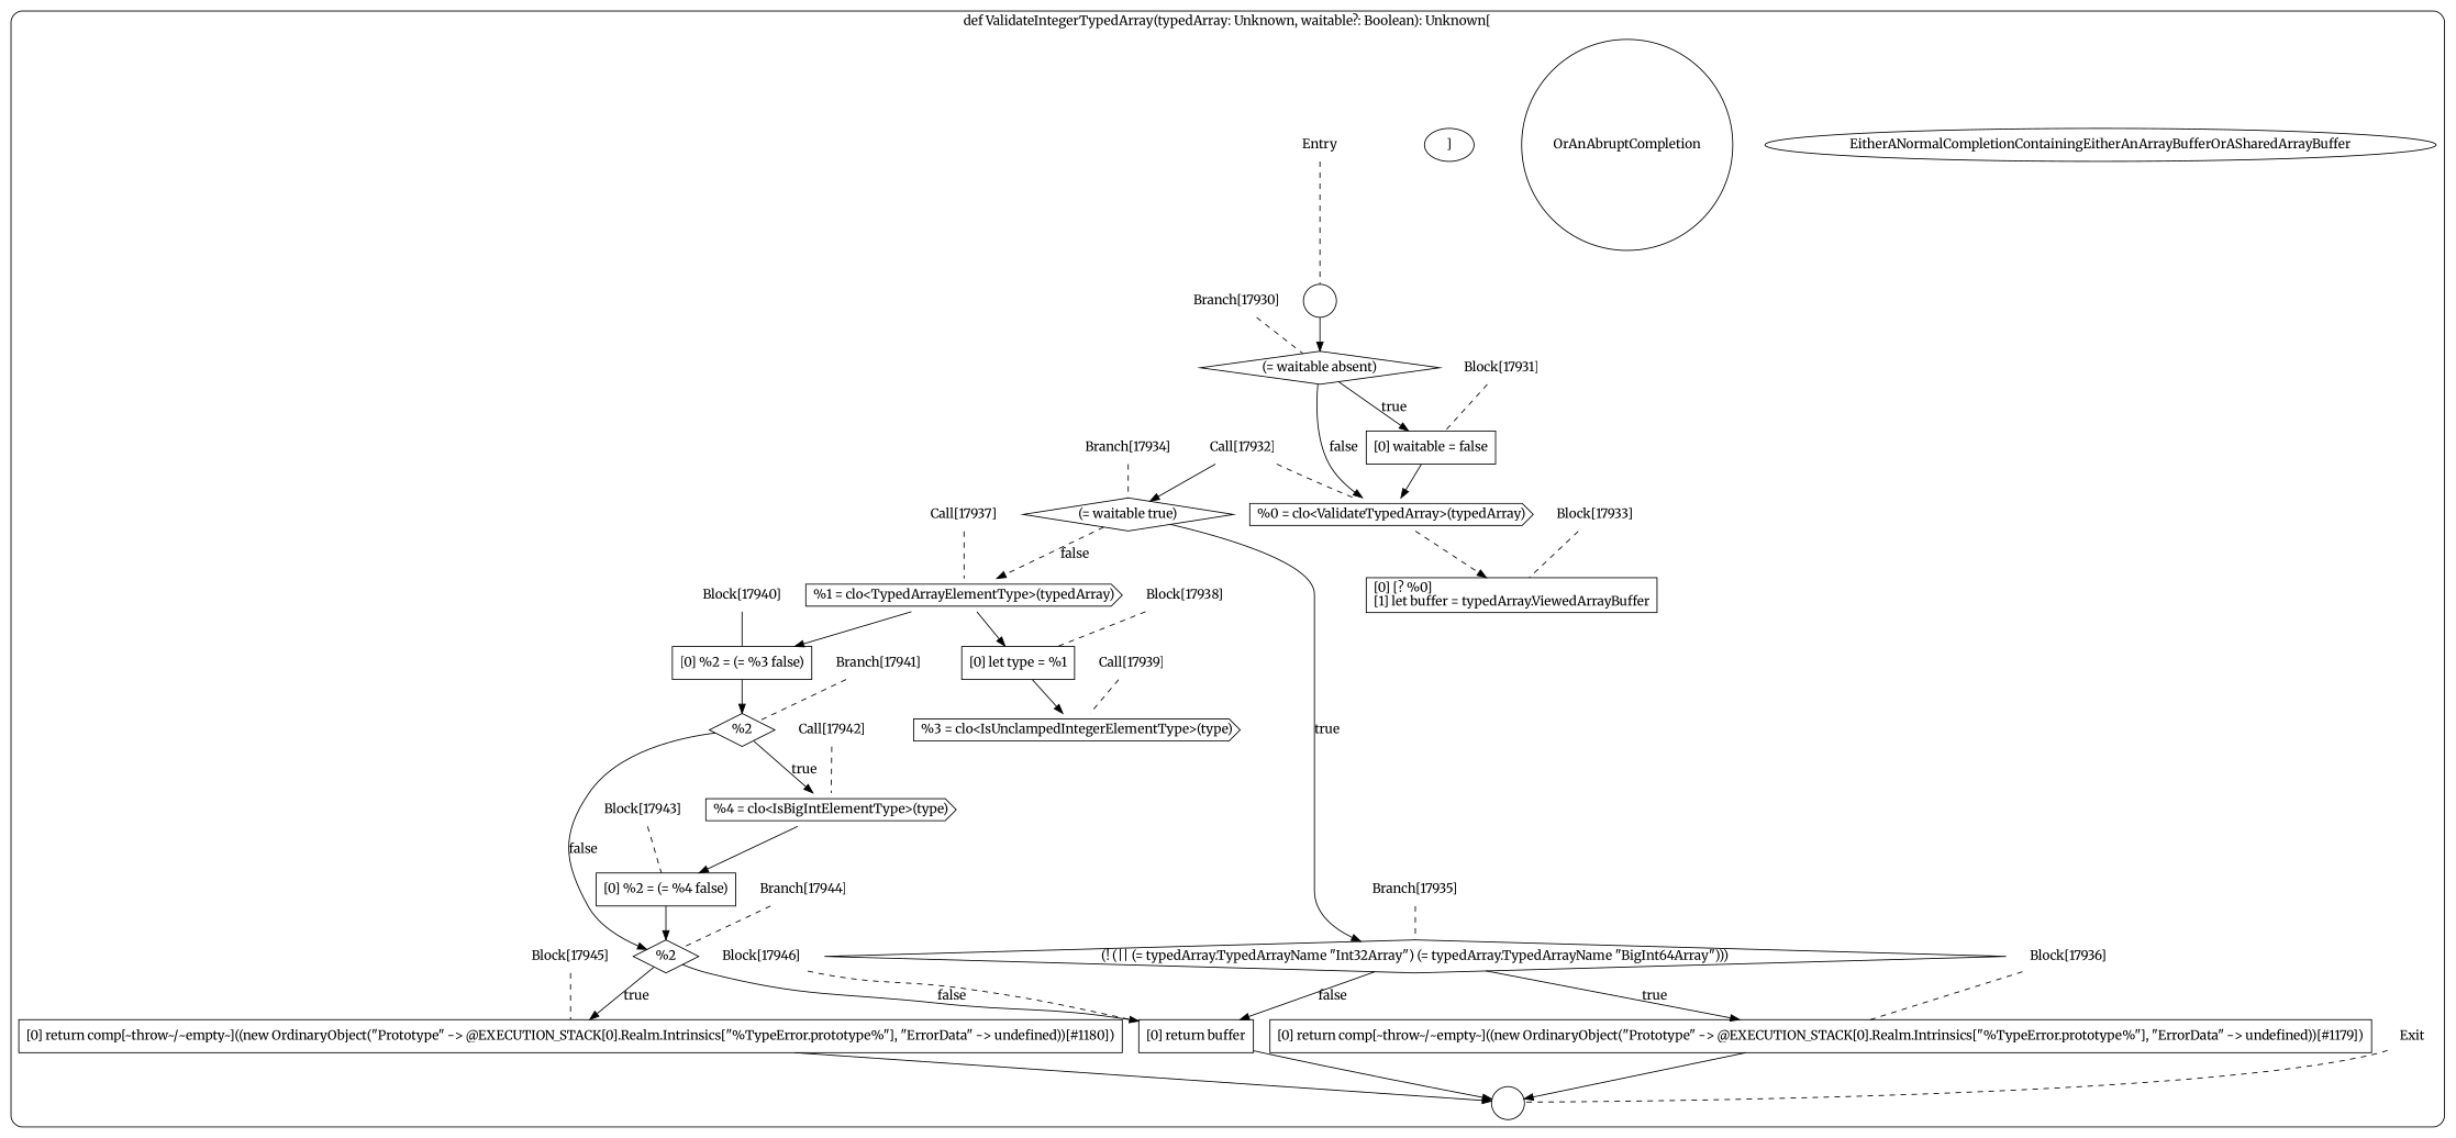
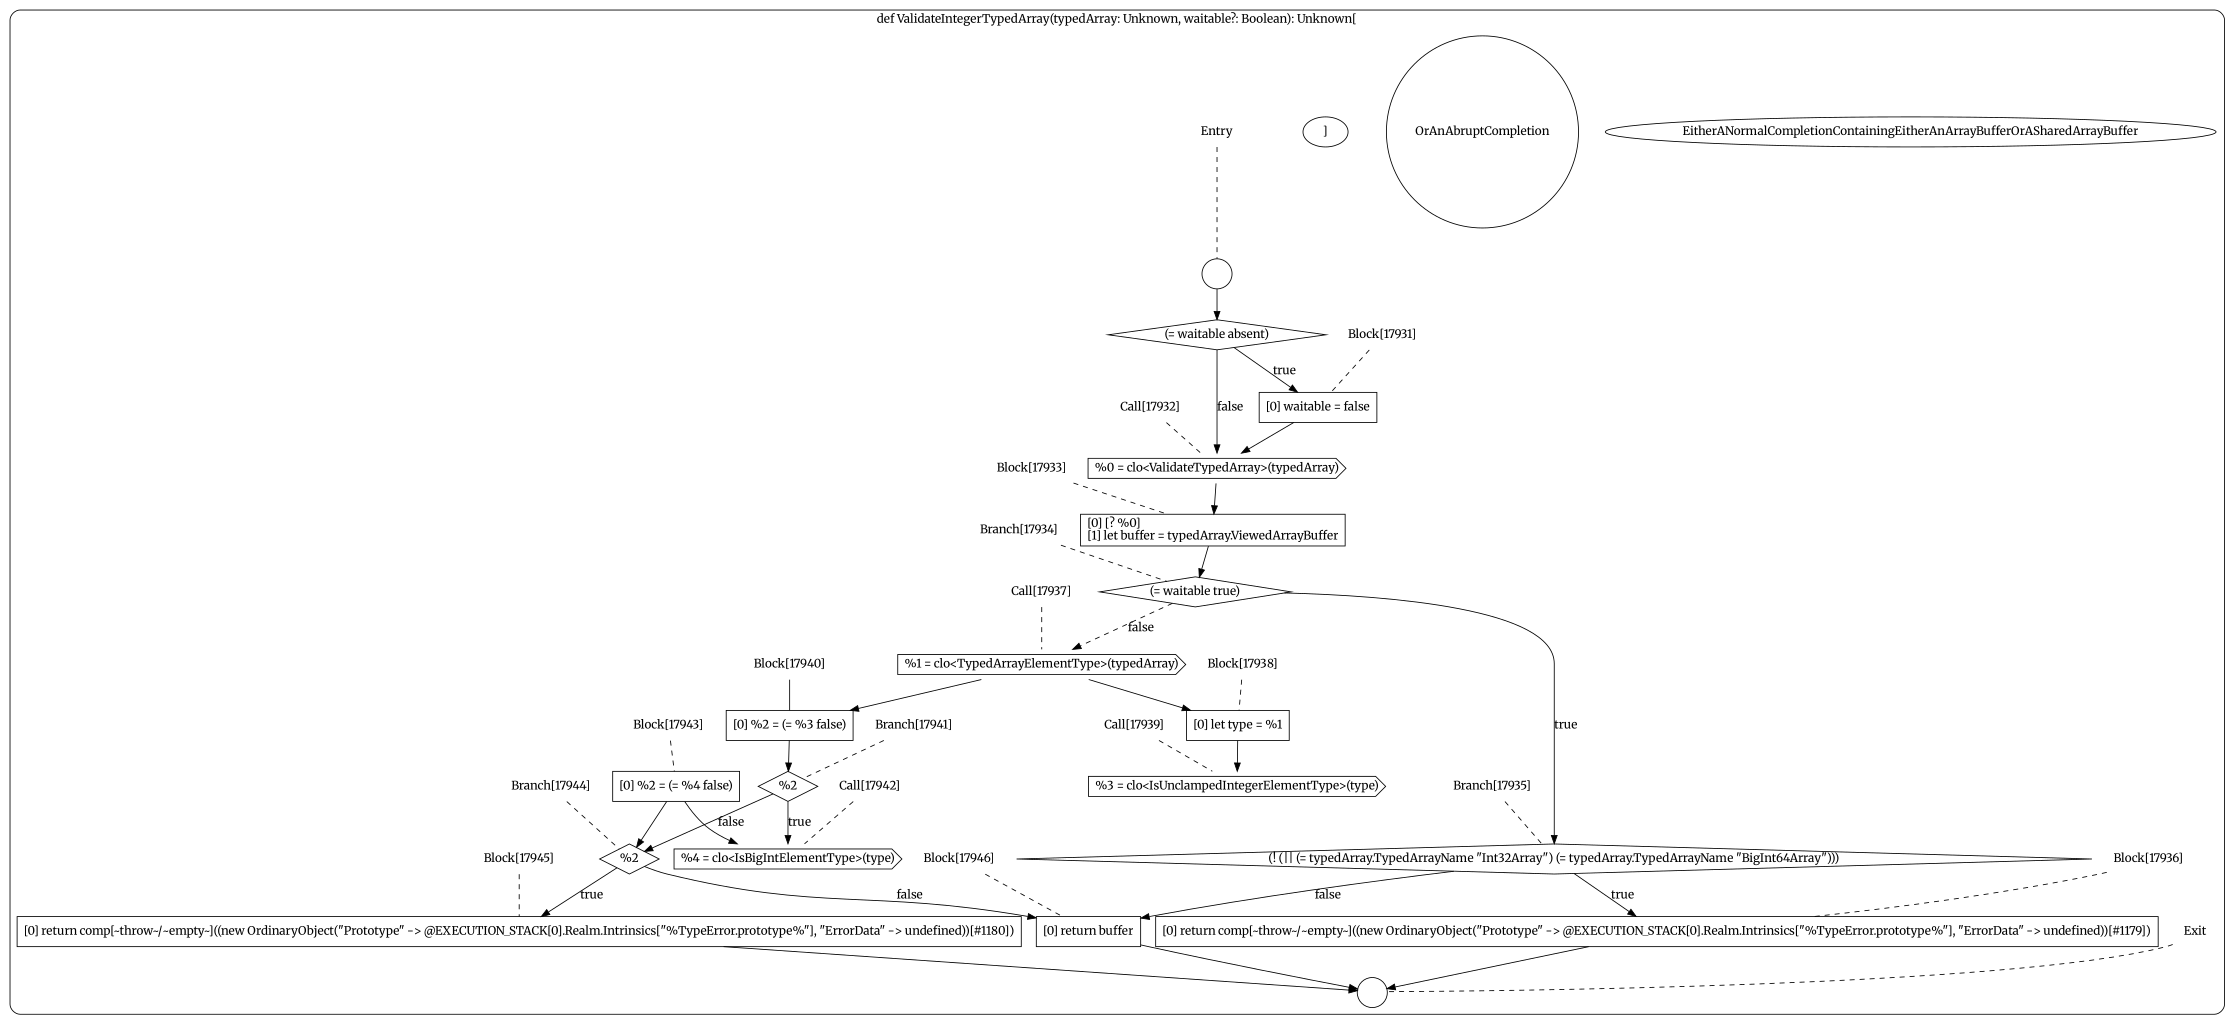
  digraph {
    fontname=Merriweather
    node [fontname=Merriweather shape=none]
    edge [color=black fontname=Merriweather]
    EitherANormalCompletionContainingEitherAnArrayBufferOrASharedArrayBuffer [shape=""]
    OrAnAbruptCompletion [shape=circle]
    "]" [shape=""]
    n4 [label=<<font color="black">Entry</font>>]
    n5 [color=black fillcolor=white label=" " shape=circle style=filled]
    n6 [color=black fillcolor=white label=<<font color="black">(= waitable absent)</font>> shape=diamond style=filled]
    n7 [color=black fillcolor=white label=<<font color="black">[0] waitable = false<BR ALIGN="LEFT"/></font>> shape=box style=filled]
    n8 [color=black fillcolor=white label=<<font color="black">%0 = clo&lt;ValidateTypedArray&gt;(typedArray)</font>> shape=cds style=filled]
    n9 [label=<<font color="black">Exit</font>>]
    n10 [color=black fillcolor=white label=" " shape=circle style=filled]
-   n11 [label=<<font color="black">Branch[17930]</font>>]
    n12 [color=black fillcolor=white label=<<font color="black">[0] [? %0]<BR ALIGN="LEFT"/>[1] let buffer = typedArray.ViewedArrayBuffer<BR ALIGN="LEFT"/></font>> shape=box style=filled]
    n13 [label=<<font color="black">Block[17931]</font>>]
    n14 [label=<<font color="black">Call[17932]</font>>]
    n15 [color=black fillcolor=white label=<<font color="black">(= waitable true)</font>> shape=diamond style=filled]
    n16 [label=<<font color="black">Block[17933]</font>>]
    n17 [color=black fillcolor=white label=<<font color="black">(! (|| (= typedArray.TypedArrayName &quot;Int32Array&quot;) (= typedArray.TypedArrayName &quot;BigInt64Array&quot;)))</font>> shape=diamond style=filled]
    n18 [color=black fillcolor=white label=<<font color="black">%1 = clo&lt;TypedArrayElementType&gt;(typedArray)</font>> shape=cds style=filled]
    n19 [label=<<font color="black">Branch[17934]</font>>]
    n20 [color=black fillcolor=white label=<<font color="black">[0] return comp[~throw~/~empty~]((new OrdinaryObject(&quot;Prototype&quot; -&gt; @EXECUTION_STACK[0].Realm.Intrinsics[&quot;%TypeError.prototype%&quot;], &quot;ErrorData&quot; -&gt; undefined))[#1179])<BR ALIGN="LEFT"/></font>> shape=box style=filled]
    n21 [color=black fillcolor=white label=<<font color="black">[0] return buffer<BR ALIGN="LEFT"/></font>> shape=box style=filled]
    n22 [color=black fillcolor=white label=<<font color="black">[0] let type = %1<BR ALIGN="LEFT"/></font>> shape=box style=filled]
    n23 [label=<<font color="black">Branch[17935]</font>>]
    n24 [label=<<font color="black">Call[17937]</font>>]
    n25 [color=black fillcolor=white label=<<font color="black">%3 = clo&lt;IsUnclampedIntegerElementType&gt;(type)</font>> shape=cds style=filled]
    n26 [label=<<font color="black">Block[17936]</font>>]
    n27 [label=<<font color="black">Block[17946]</font>>]
    n28 [label=<<font color="black">Block[17938]</font>>]
    n29 [color=black fillcolor=white label=<<font color="black">[0] %2 = (= %3 false)<BR ALIGN="LEFT"/></font>> shape=box style=filled]
    n30 [label=<<font color="black">Call[17939]</font>>]
    n31 [color=black fillcolor=white label=<<font color="black">%2</font>> shape=diamond style=filled]
    n32 [label=<<font color="black">Block[17940]</font>>]
    n33 [color=black fillcolor=white label=<<font color="black">%4 = clo&lt;IsBigIntElementType&gt;(type)</font>> shape=cds style=filled]
    n34 [color=black fillcolor=white label=<<font color="black">%2</font>> shape=diamond style=filled]
    n35 [label=<<font color="black">Branch[17941]</font>>]
    n36 [color=black fillcolor=white label=<<font color="black">[0] %2 = (= %4 false)<BR ALIGN="LEFT"/></font>> shape=box style=filled]
    n37 [color=black fillcolor=white label=<<font color="black">[0] return comp[~throw~/~empty~]((new OrdinaryObject(&quot;Prototype&quot; -&gt; @EXECUTION_STACK[0].Realm.Intrinsics[&quot;%TypeError.prototype%&quot;], &quot;ErrorData&quot; -&gt; undefined))[#1180])<BR ALIGN="LEFT"/></font>> shape=box style=filled]
    n38 [label=<<font color="black">Call[17942]</font>>]
    n39 [label=<<font color="black">Branch[17944]</font>>]
    n40 [label=<<font color="black">Block[17943]</font>>]
    n41 [label=<<font color="black">Block[17945]</font>>]
    subgraph cluster_1 {
      label="def ValidateIntegerTypedArray(typedArray: Unknown, waitable?: Boolean): Unknown["
      style=rounded
      EitherANormalCompletionContainingEitherAnArrayBufferOrASharedArrayBuffer
      OrAnAbruptCompletion
      "]"
      n4
      n5
      n6
      n7
      n8
      n9
      n10
-     n11
      n12
      n13
      n14
      n15
      n16
      n17
      n18
      n19
      n20
      n21
      n22
      n23
      n24
      n25
      n26
      n27
      n28
      n29
      n30
      n31
      n32
      n33
      n34
      n35
      n36
      n37
      n38
      n39
      n40
      n41
    }
    n4 -> n5 [arrowhead=none style=dashed]
    n5 -> n6
    n6 -> n7 [label=<<font color="black">true</font>>]
    n6 -> n8 [label=<<font color="black">false</font>>]
    n7 -> n8
-   n8 -> n12 [style=dashed]
+   n8 -> n12
    n9 -> n10 [arrowhead=none style=dashed]
-   n11 -> n6 [arrowhead=none style=dashed]
-   n14 -> n15
+   n12 -> n15
    n13 -> n7 [arrowhead=none style=dashed]
    n14 -> n8 [arrowhead=none style=dashed]
    n15 -> n17 [label=<<font color="black">true</font>>]
    n15 -> n18 [label=<<font color="black">false</font>> style=dashed]
    n16 -> n12 [arrowhead=none style=dashed]
    n17 -> n20 [label=<<font color="black">true</font>>]
    n17 -> n21 [label=<<font color="black">false</font>>]
    n18 -> n22
    n18 -> n29
    n19 -> n15 [arrowhead=none style=dashed]
    n20 -> n10
    n21 -> n10
    n22 -> n25
    n23 -> n17 [arrowhead=none style=dashed]
    n24 -> n18 [arrowhead=none style=dashed]
    n26 -> n20 [arrowhead=none style=dashed]
    n27 -> n21 [arrowhead=none style=dashed]
    n28 -> n22 [arrowhead=none style=dashed]
    n29 -> n31
    n30 -> n25 [arrowhead=none style=dashed]
    n31 -> n33 [label=<<font color="black">true</font>>]
    n31 -> n34 [label=<<font color="black">false</font>>]
    n32 -> n29 [arrowhead=none style=solid]
-   n33 -> n36
+   n36 -> n33
    n34 -> n21 [label=<<font color="black">false</font>>]
    n34 -> n37 [label=<<font color="black">true</font>>]
    n35 -> n31 [arrowhead=none style=dashed]
    n36 -> n34
    n37 -> n10
    n38 -> n33 [arrowhead=none style=dashed]
    n39 -> n34 [arrowhead=none style=dashed]
    n40 -> n36 [arrowhead=none style=dashed]
    n41 -> n37 [arrowhead=none style=dashed]
  }
